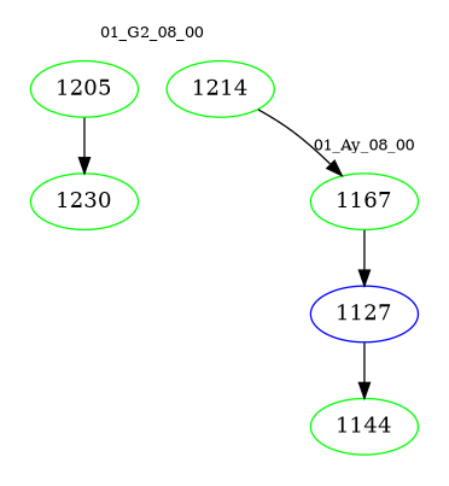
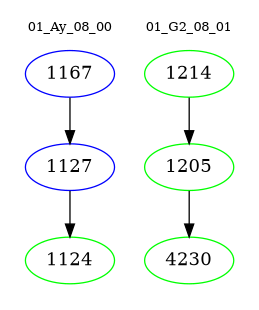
  digraph {
    node [color=green]
    edge [color=black]
-   n1 [label=1167]
+   n1 [color=blue label=1167]
    n2 [color=blue label=1127]
-   n3 [label=1144]
+   n3 [label=1124]
    n4 [label=1214]
    n5 [label=1205]
-   n6 [label=1230]
+   n6 [label=4230]
    subgraph cluster_1 {
      color=white
      fontsize=10
      label="01_Ay_08_00"
      n1
      n2
      n3
    }
    subgraph cluster_2 {
      color=white
      fontsize=10
-     label="01_G2_08_00"
+     label="01_G2_08_01"
      n4
      n5
      n6
    }
    n1 -> n2
    n2 -> n3
-   n4 -> n1
+   n4 -> n5
    n5 -> n6
  }
